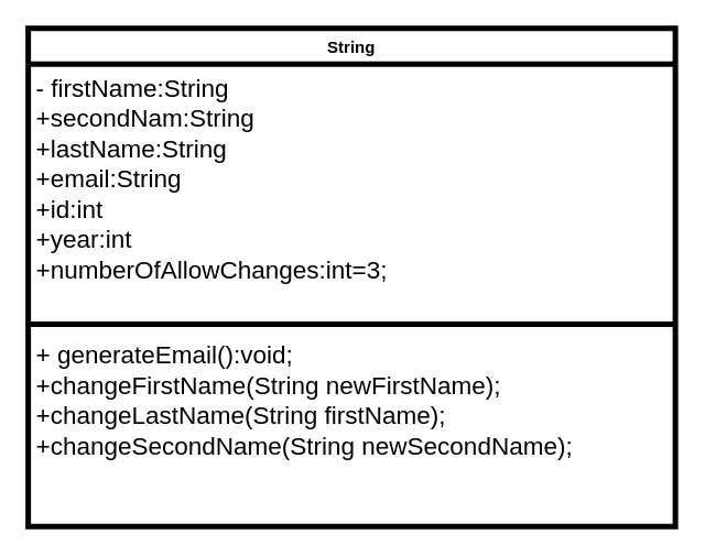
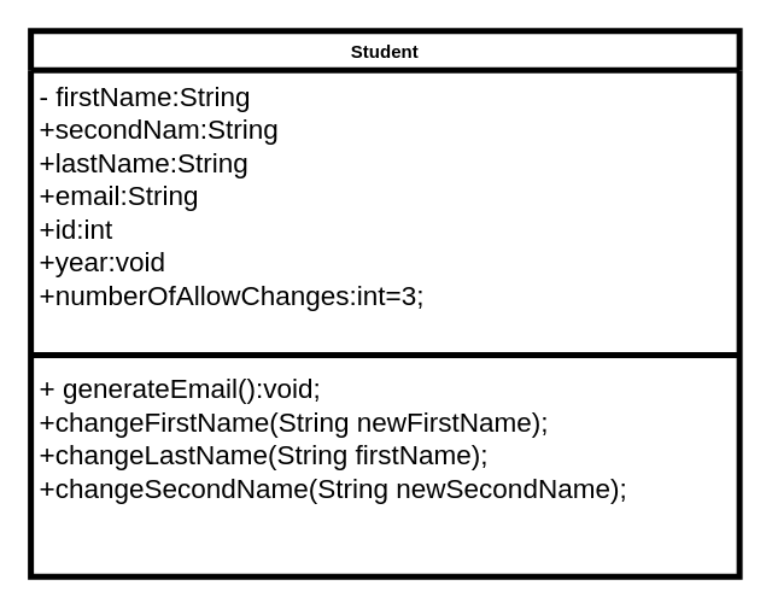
  <mxCell id="0" />
  <mxCell id="1" parent="0" />
- <mxCell id="2" value="String" style="swimlane;fontStyle=1;align=center;verticalAlign=top;childLayout=stackLayout;horizontal=1;startSize=26;horizontalStack=0;resizeParent=1;resizeParentMax=0;resizeLast=0;collapsible=1;marginBottom=0;strokeWidth=4;" vertex="1" parent="1"><mxGeometry x="20" y="20" width="470" height="362" as="geometry"><mxRectangle x="80" y="60" width="100" height="30" as="alternateBounds" /></mxGeometry></mxCell>
- <mxCell id="3" value="- firstName:String&#10;+secondNam:String&#10;+lastName:String&#10;+email:String&#10;+id:int&#10;+year:int&#10;+numberOfAllowChanges:int=3;" style="text;strokeColor=none;fillColor=none;align=left;verticalAlign=top;spacingLeft=4;spacingRight=4;overflow=hidden;rotatable=0;points=[[0,0.5],[1,0.5]];portConstraint=eastwest;strokeWidth=4;fontSize=18;" vertex="1" parent="2"><mxGeometry y="26" width="470" height="184" as="geometry" /></mxCell>
+ <mxCell id="2" value="Student" style="swimlane;fontStyle=1;align=center;verticalAlign=top;childLayout=stackLayout;horizontal=1;startSize=26;horizontalStack=0;resizeParent=1;resizeParentMax=0;resizeLast=0;collapsible=1;marginBottom=0;strokeWidth=4;" vertex="1" parent="1"><mxGeometry x="20" y="20" width="470" height="362" as="geometry"><mxRectangle x="80" y="60" width="100" height="30" as="alternateBounds" /></mxGeometry></mxCell>
+ <mxCell id="3" value="- firstName:String&#10;+secondNam:String&#10;+lastName:String&#10;+email:String&#10;+id:int&#10;+year:void&#10;+numberOfAllowChanges:int=3;" style="text;strokeColor=none;fillColor=none;align=left;verticalAlign=top;spacingLeft=4;spacingRight=4;overflow=hidden;rotatable=0;points=[[0,0.5],[1,0.5]];portConstraint=eastwest;strokeWidth=4;fontSize=18;" vertex="1" parent="2"><mxGeometry y="26" width="470" height="184" as="geometry" /></mxCell>
  <mxCell id="4" value="" style="line;strokeWidth=4;fillColor=none;align=left;verticalAlign=middle;spacingTop=-1;spacingLeft=3;spacingRight=3;rotatable=0;labelPosition=right;points=[];portConstraint=eastwest;strokeColor=inherit;" vertex="1" parent="2"><mxGeometry y="210" width="470" height="10" as="geometry" /></mxCell>
  <mxCell id="5" value="+ generateEmail():void;&#10;+changeFirstName(String newFirstName);&#10;+changeLastName(String firstName);&#10;+changeSecondName(String newSecondName);" style="text;strokeColor=none;fillColor=none;align=left;verticalAlign=top;spacingLeft=4;spacingRight=4;overflow=hidden;rotatable=0;points=[[0,0.5],[1,0.5]];portConstraint=eastwest;strokeWidth=4;fontSize=18;" vertex="1" parent="2"><mxGeometry y="220" width="470" height="142" as="geometry" /></mxCell>
